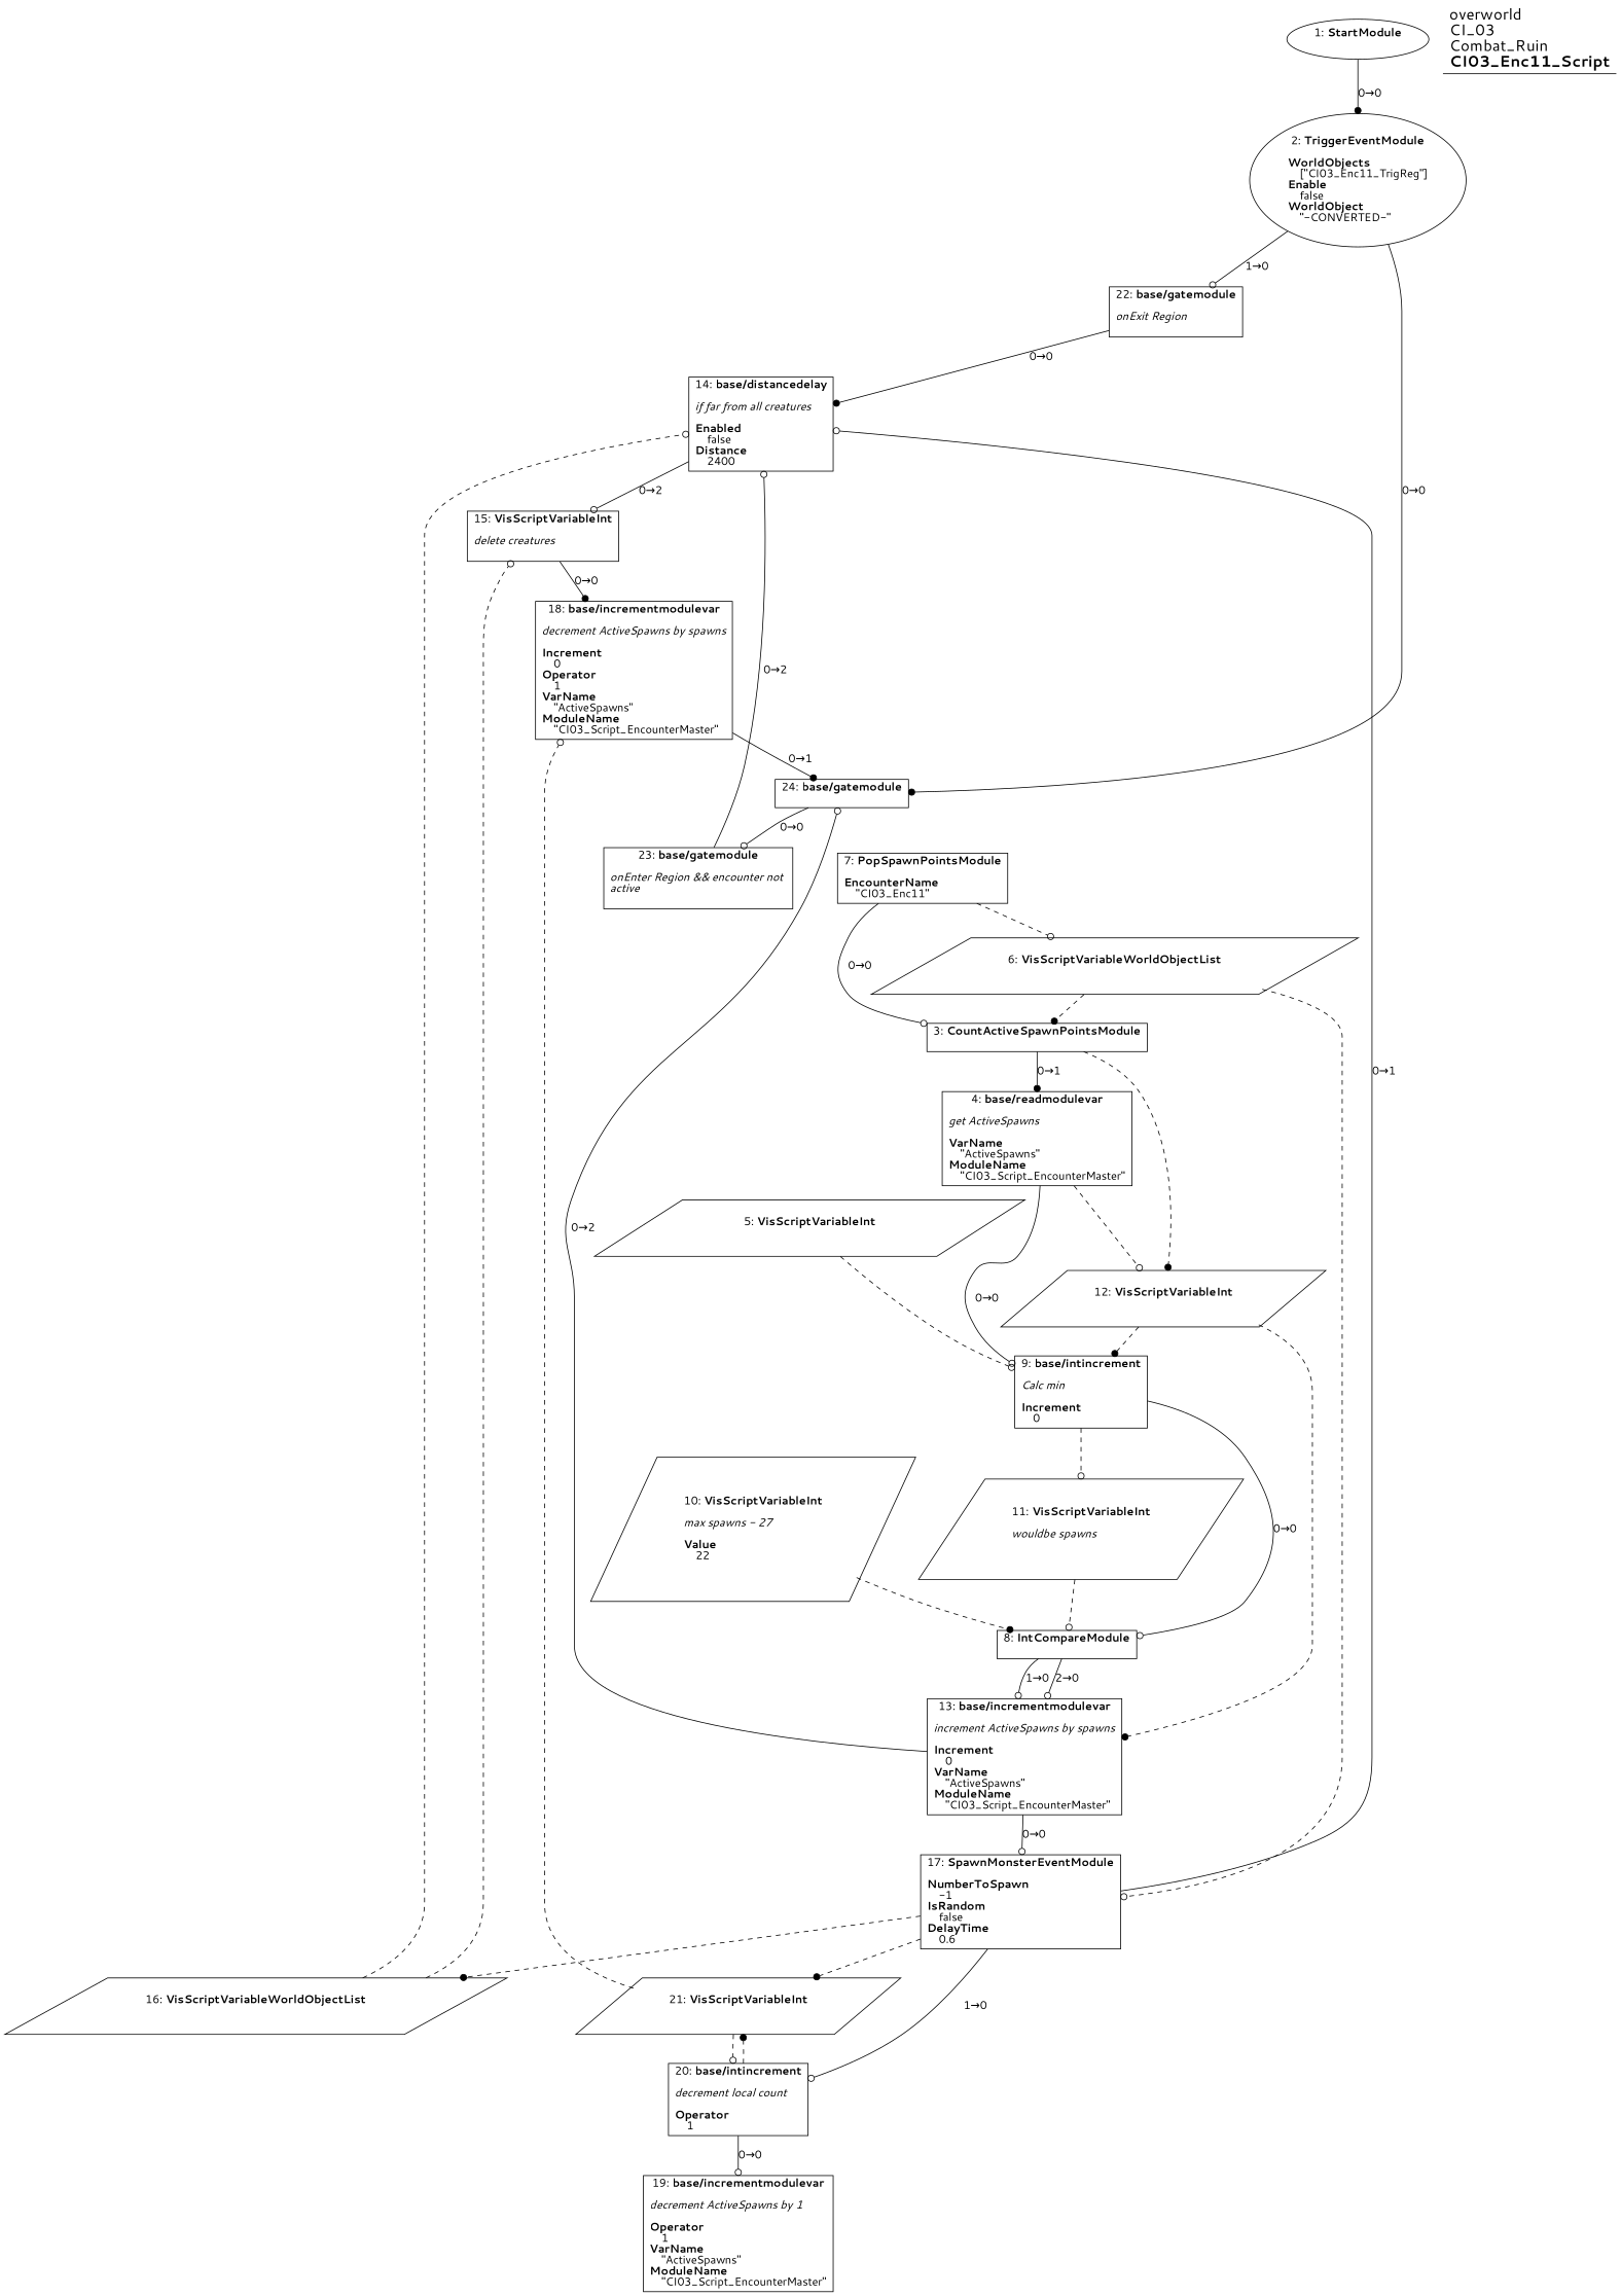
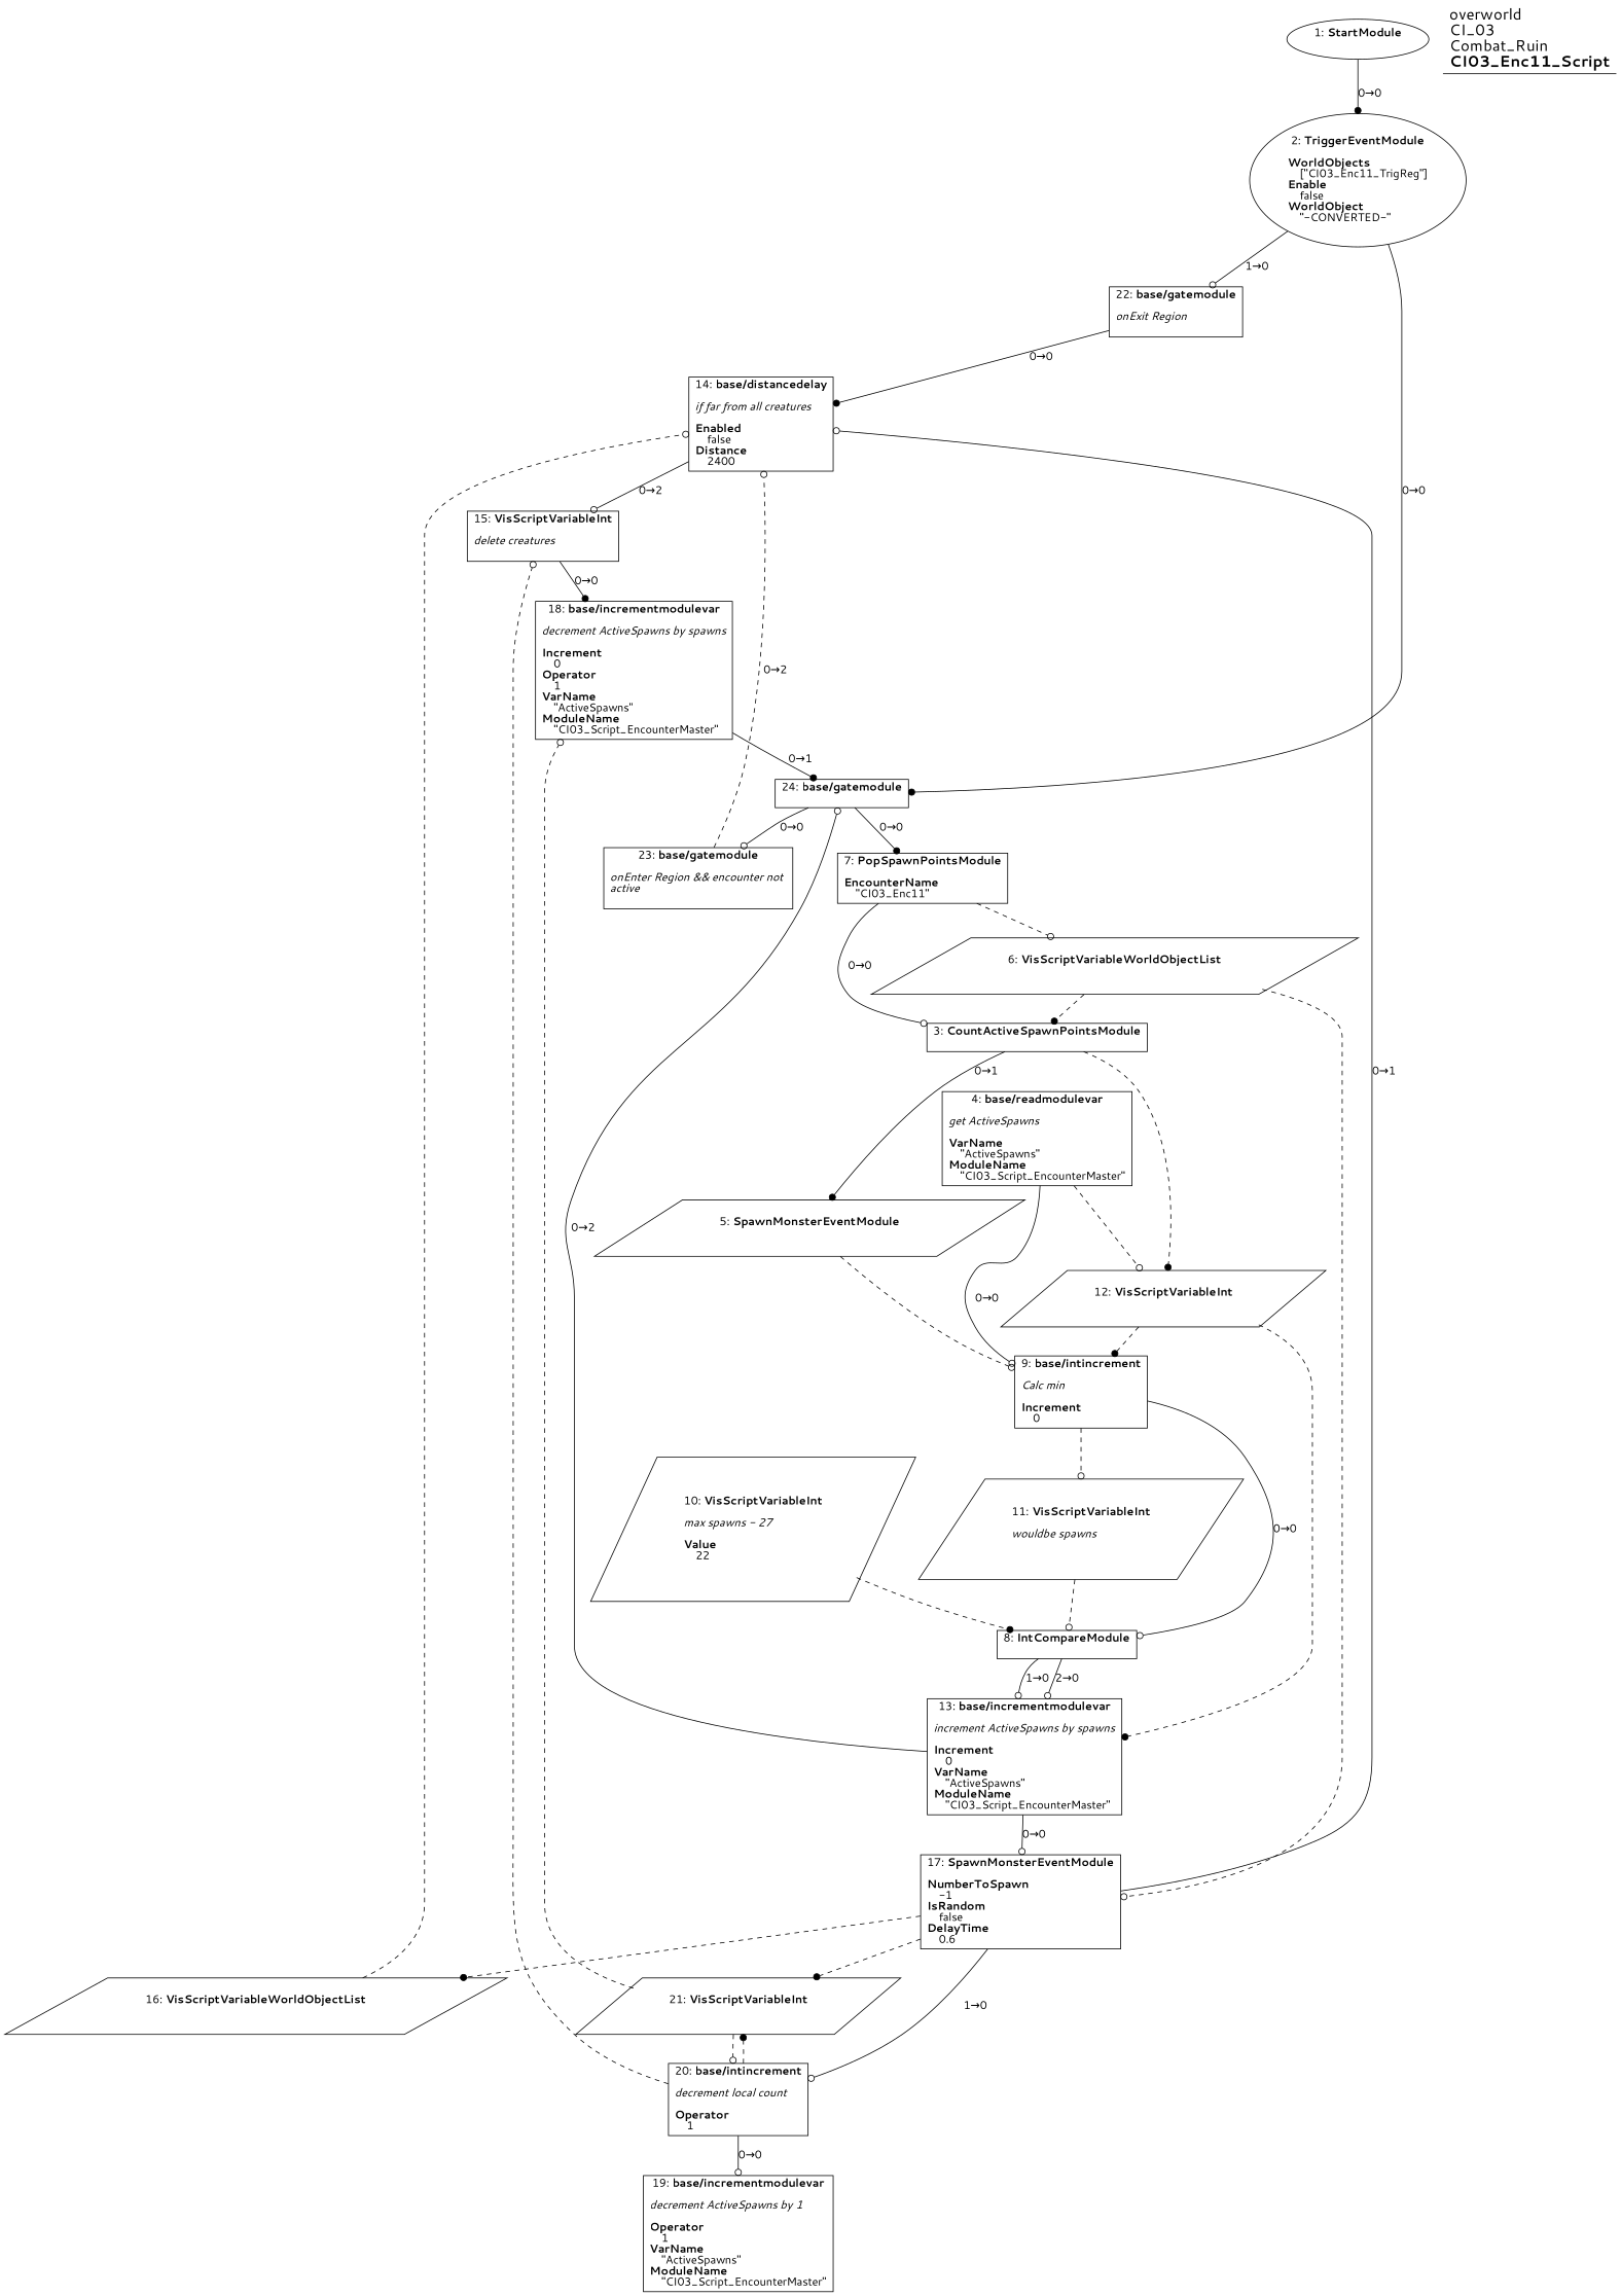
  digraph {
    fontname="Segoe UI"
    splines=spline
    node [fontname="Segoe UI" shape=box]
    edge [arrowhead=odot fontname="Segoe UI"]
    n1 [label=<1: <b>StartModule</b><br/><br/>> shape=oval]
    n2 [label=<2: <b>TriggerEventModule</b><br/><br/><b>WorldObjects</b><br align="left"/>    [&quot;CI03_Enc11_TrigReg&quot;]<br align="left"/><b>Enable</b><br align="left"/>    false<br align="left"/><b>WorldObject</b><br align="left"/>    &quot;-CONVERTED-&quot;<br align="left"/>> shape=oval]
    n3 [label=<22: <b>base/gatemodule</b><br/><br/><i>onExit Region<br align="left"/></i><br align="left"/>>]
    n4 [label=<24: <b>base/gatemodule</b><br/><br/>>]
    n5 [label=<14: <b>base/distancedelay</b><br/><br/><i>if far from all creatures<br align="left"/></i><br align="left"/><b>Enabled</b><br align="left"/>    false<br align="left"/><b>Distance</b><br align="left"/>    2400<br align="left"/>>]
    n6 [label=<7: <b>PopSpawnPointsModule</b><br/><br/><b>EncounterName</b><br align="left"/>    &quot;CI03_Enc11&quot;<br align="left"/>>]
    n7 [label=<23: <b>base/gatemodule</b><br/><br/><i>onEnter Region &amp;&amp; encounter not <br align="left"/>active<br align="left"/></i><br align="left"/>>]
    n8 [label=<15: <b>VisScriptVariableInt</b><br/><br/><i>delete creatures<br align="left"/></i><br align="left"/>>]
    n9 [label=<3: <b>CountActiveSpawnPointsModule</b><br/><br/>>]
    n10 [label=<6: <b>VisScriptVariableWorldObjectList</b><br/><br/>> shape=parallelogram]
    n11 [label=<4: <b>base/readmodulevar</b><br/><br/><i>get ActiveSpawns<br align="left"/></i><br align="left"/><b>VarName</b><br align="left"/>    &quot;ActiveSpawns&quot;<br align="left"/><b>ModuleName</b><br align="left"/>    &quot;CI03_Script_EncounterMaster&quot;<br align="left"/>>]
    n12 [label=<12: <b>VisScriptVariableInt</b><br/><br/>> shape=parallelogram]
    n13 [label=<9: <b>base/intincrement</b><br/><br/><i>Calc min<br align="left"/></i><br align="left"/><b>Increment</b><br align="left"/>    0<br align="left"/>>]
    n14 [label=<13: <b>base/incrementmodulevar</b><br/><br/><i>increment ActiveSpawns by spawns<br align="left"/></i><br align="left"/><b>Increment</b><br align="left"/>    0<br align="left"/><b>VarName</b><br align="left"/>    &quot;ActiveSpawns&quot;<br align="left"/><b>ModuleName</b><br align="left"/>    &quot;CI03_Script_EncounterMaster&quot;<br align="left"/>>]
    n15 [label=<8: <b>IntCompareModule</b><br/><br/>>]
    n16 [label=<11: <b>VisScriptVariableInt</b><br/><br/><i>wouldbe spawns<br align="left"/></i><br align="left"/>> shape=parallelogram]
-   n17 [label=<5: <b>VisScriptVariableInt</b><br/><br/>> shape=parallelogram]
+   n17 [label=<5: <b>SpawnMonsterEventModule</b><br/><br/>> shape=parallelogram]
    n18 [label=<17: <b>SpawnMonsterEventModule</b><br/><br/><b>NumberToSpawn</b><br align="left"/>    -1<br align="left"/><b>IsRandom</b><br align="left"/>    false<br align="left"/><b>DelayTime</b><br align="left"/>    0.6<br align="left"/>>]
    n19 [label=<16: <b>VisScriptVariableWorldObjectList</b><br/><br/>> shape=parallelogram]
    n20 [label=<20: <b>base/intincrement</b><br/><br/><i>decrement local count<br align="left"/></i><br align="left"/><b>Operator</b><br align="left"/>    1<br align="left"/>>]
    n21 [label=<21: <b>VisScriptVariableInt</b><br/><br/>> shape=parallelogram]
    n22 [label=<10: <b>VisScriptVariableInt</b><br/><br/><i>max spawns - 27<br align="left"/></i><br align="left"/><b>Value</b><br align="left"/>    22<br align="left"/>> shape=parallelogram]
    n23 [label=<19: <b>base/incrementmodulevar</b><br/><br/><i>decrement ActiveSpawns by 1<br align="left"/></i><br align="left"/><b>Operator</b><br align="left"/>    1<br align="left"/><b>VarName</b><br align="left"/>    &quot;ActiveSpawns&quot;<br align="left"/><b>ModuleName</b><br align="left"/>    &quot;CI03_Script_EncounterMaster&quot;<br align="left"/>>]
    n24 [label=<18: <b>base/incrementmodulevar</b><br/><br/><i>decrement ActiveSpawns by spawns<br align="left"/></i><br align="left"/><b>Increment</b><br align="left"/>    0<br align="left"/><b>Operator</b><br align="left"/>    1<br align="left"/><b>VarName</b><br align="left"/>    &quot;ActiveSpawns&quot;<br align="left"/><b>ModuleName</b><br align="left"/>    &quot;CI03_Script_EncounterMaster&quot;<br align="left"/>>]
    n25 [label=<<font point-size="20">overworld<br align="left"/>CI_03<br align="left"/>Combat_Ruin<br align="left"/><b>CI03_Enc11_Script</b><br align="left"/></font>> shape=underline]
    n1 -> n2 [arrowhead=dot label="0→0"]
    n2 -> n3 [label="1→0"]
    n2 -> n4 [arrowhead=dot label="0→0"]
    n3 -> n5 [arrowhead=dot label="0→0"]
+   n4 -> n6 [arrowhead=dot label="0→0"]
    n4 -> n7 [label="0→0"]
    n5 -> n8 [label="0→2"]
    n6 -> n9 [label="0→0"]
    n6 -> n10 [style=dashed]
-   n7 -> n5 [label="0→2"]
+   n7 -> n5 [label="0→2" style=dashed]
    n8 -> n24 [arrowhead=dot label="0→0"]
-   n9 -> n11 [arrowhead=dot label="0→1"]
+   n9 -> n17 [arrowhead=dot label="0→1"]
    n9 -> n12 [arrowhead=dot style=dashed]
    n10 -> n9 [arrowhead=dot style=dashed]
    n10 -> n18 [style=dashed]
    n11 -> n12 [style=dashed]
    n11 -> n13 [label="0→0"]
    n12 -> n13 [arrowhead=dot style=dashed]
    n12 -> n14 [arrowhead=dot style=dashed]
    n13 -> n15 [label="0→0"]
    n13 -> n16 [style=dashed]
    n14 -> n4 [label="0→2"]
    n14 -> n18 [label="0→0"]
    n15 -> n14 [label="1→0"]
    n15 -> n14 [label="2→0"]
    n16 -> n15 [style=dashed]
    n17 -> n13 [style=dashed]
    n18 -> n5 [label="0→1"]
    n18 -> n19 [arrowhead=dot style=dashed]
    n18 -> n20 [label="1→0"]
    n18 -> n21 [arrowhead=dot style=dashed]
    n19 -> n5 [style=dashed]
-   n19 -> n8 [style=dashed]
+   n20 -> n8 [style=dashed]
    n20 -> n21 [arrowhead=dot style=dashed]
    n20 -> n23 [label="0→0"]
    n21 -> n20 [style=dashed]
    n21 -> n24 [style=dashed]
    n22 -> n15 [arrowhead=dot style=dashed]
    n24 -> n4 [arrowhead=dot label="0→1"]
  }
